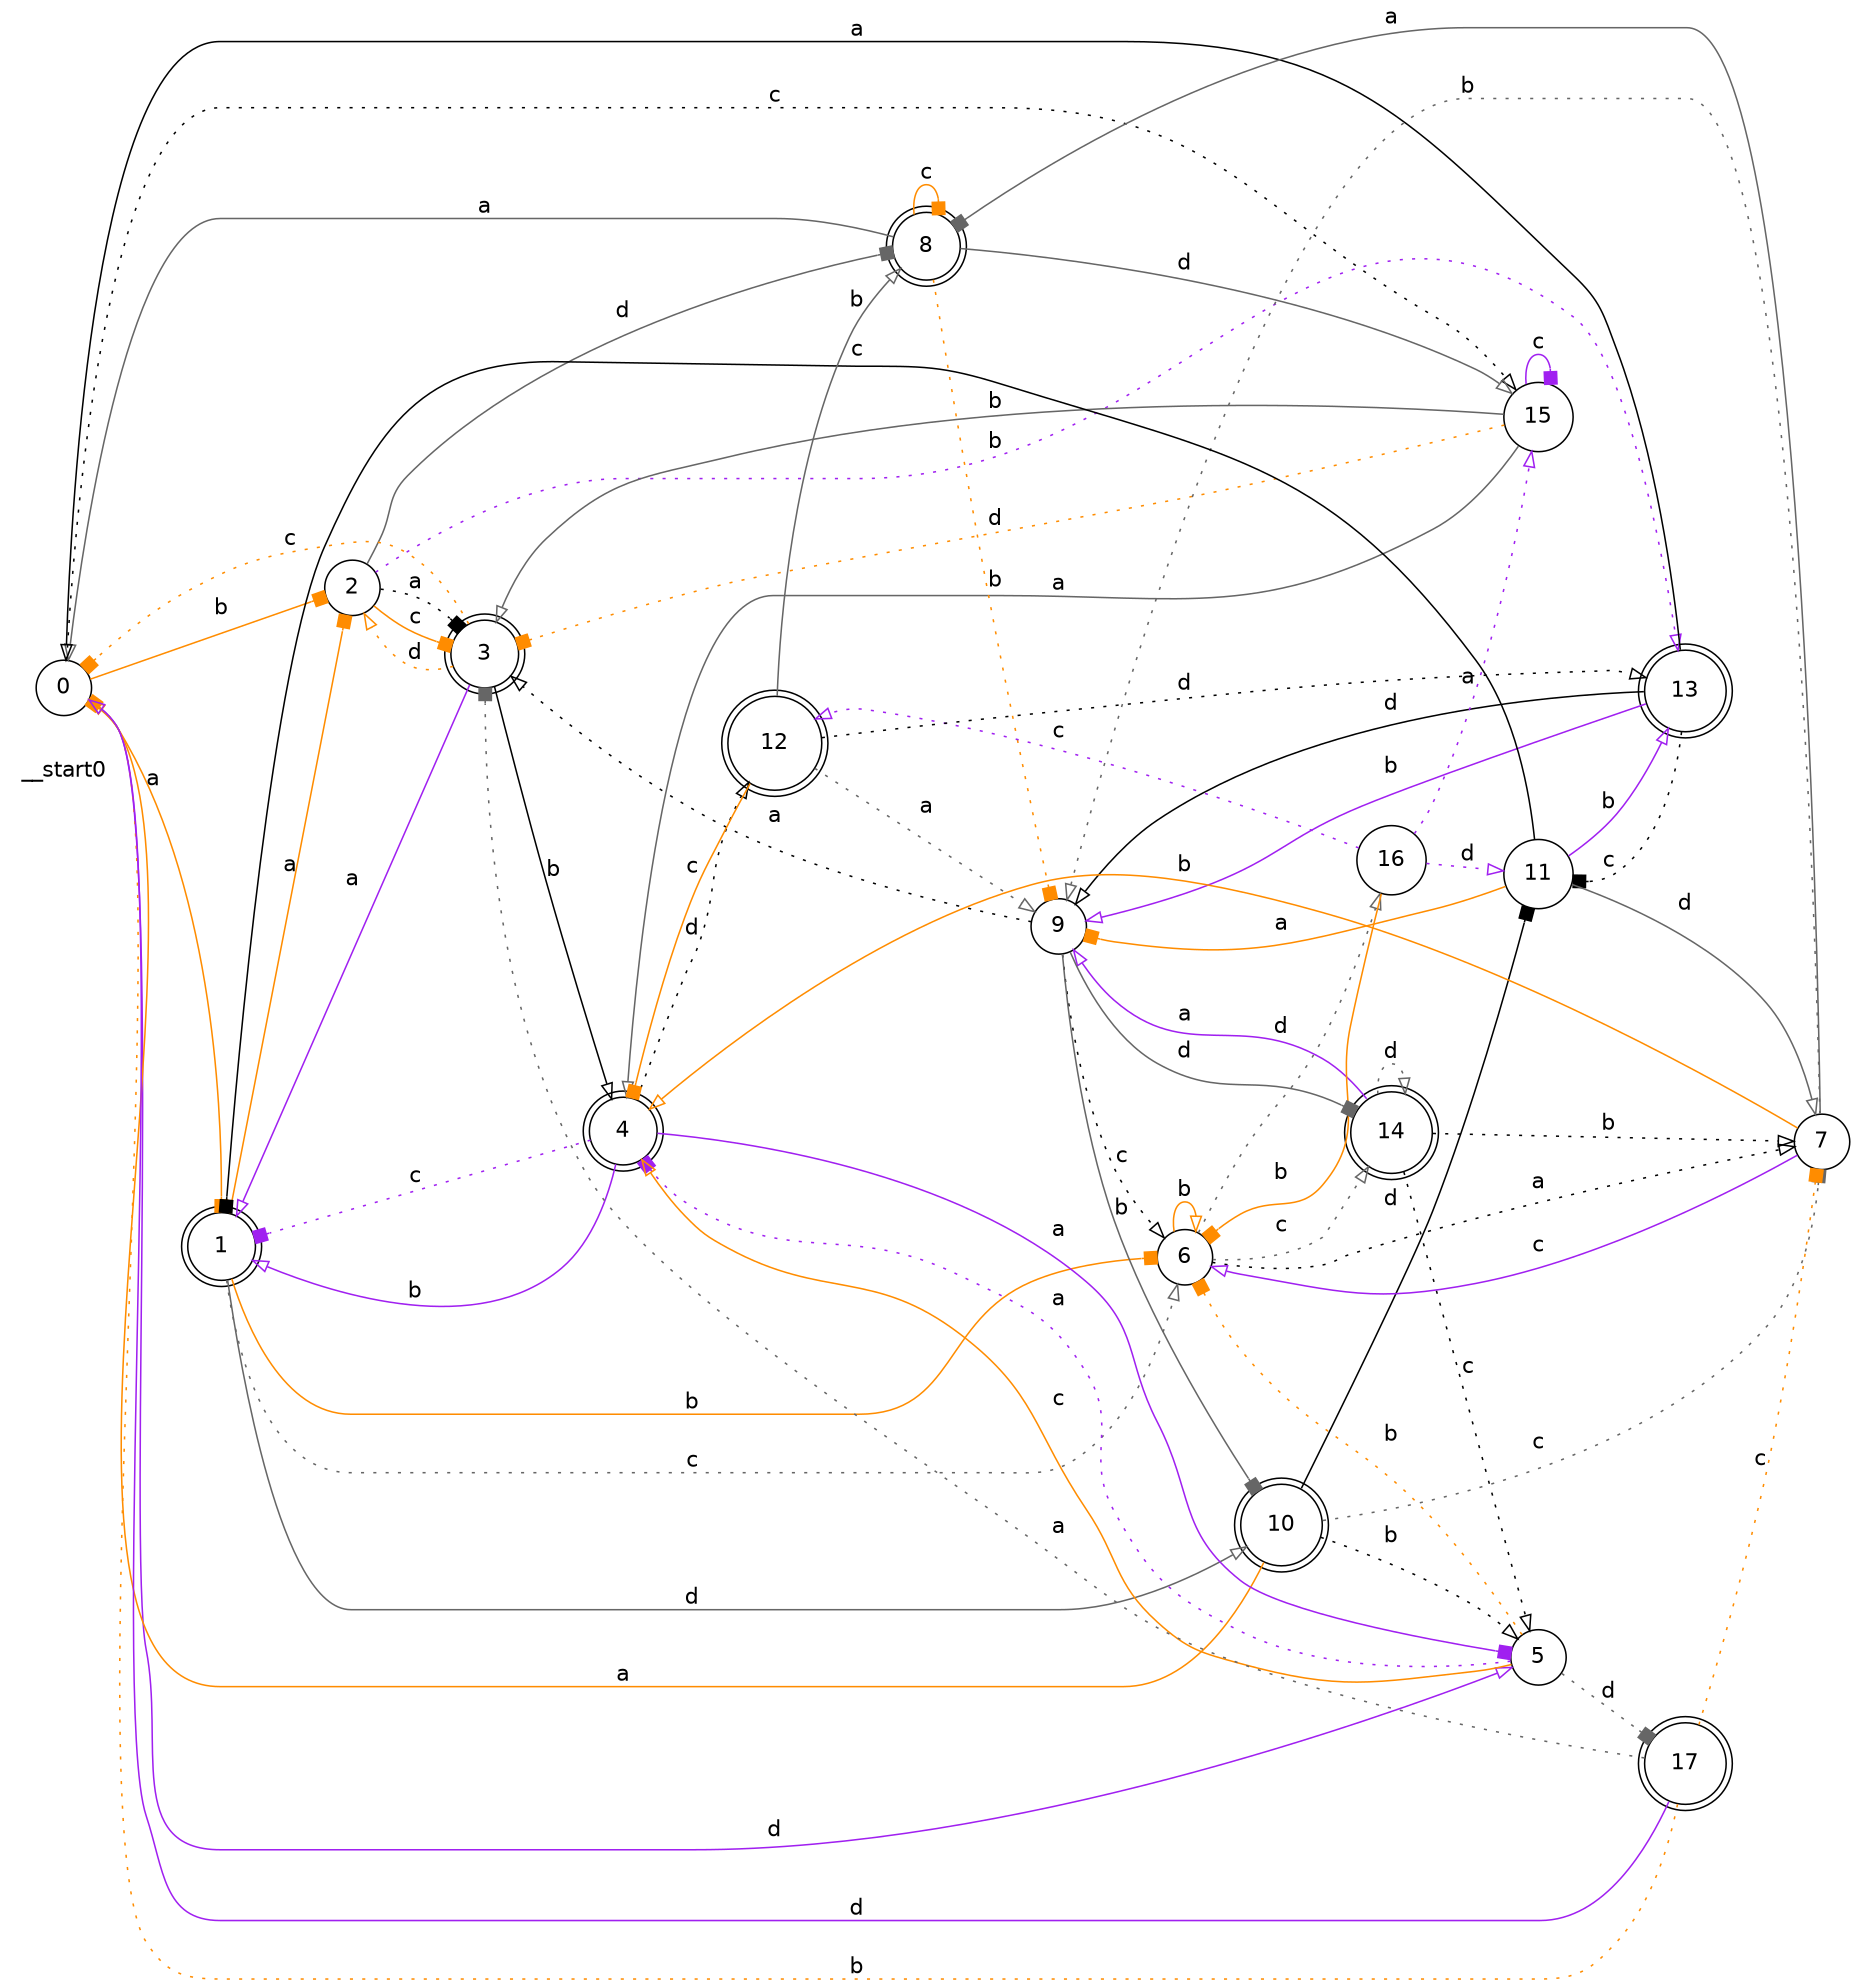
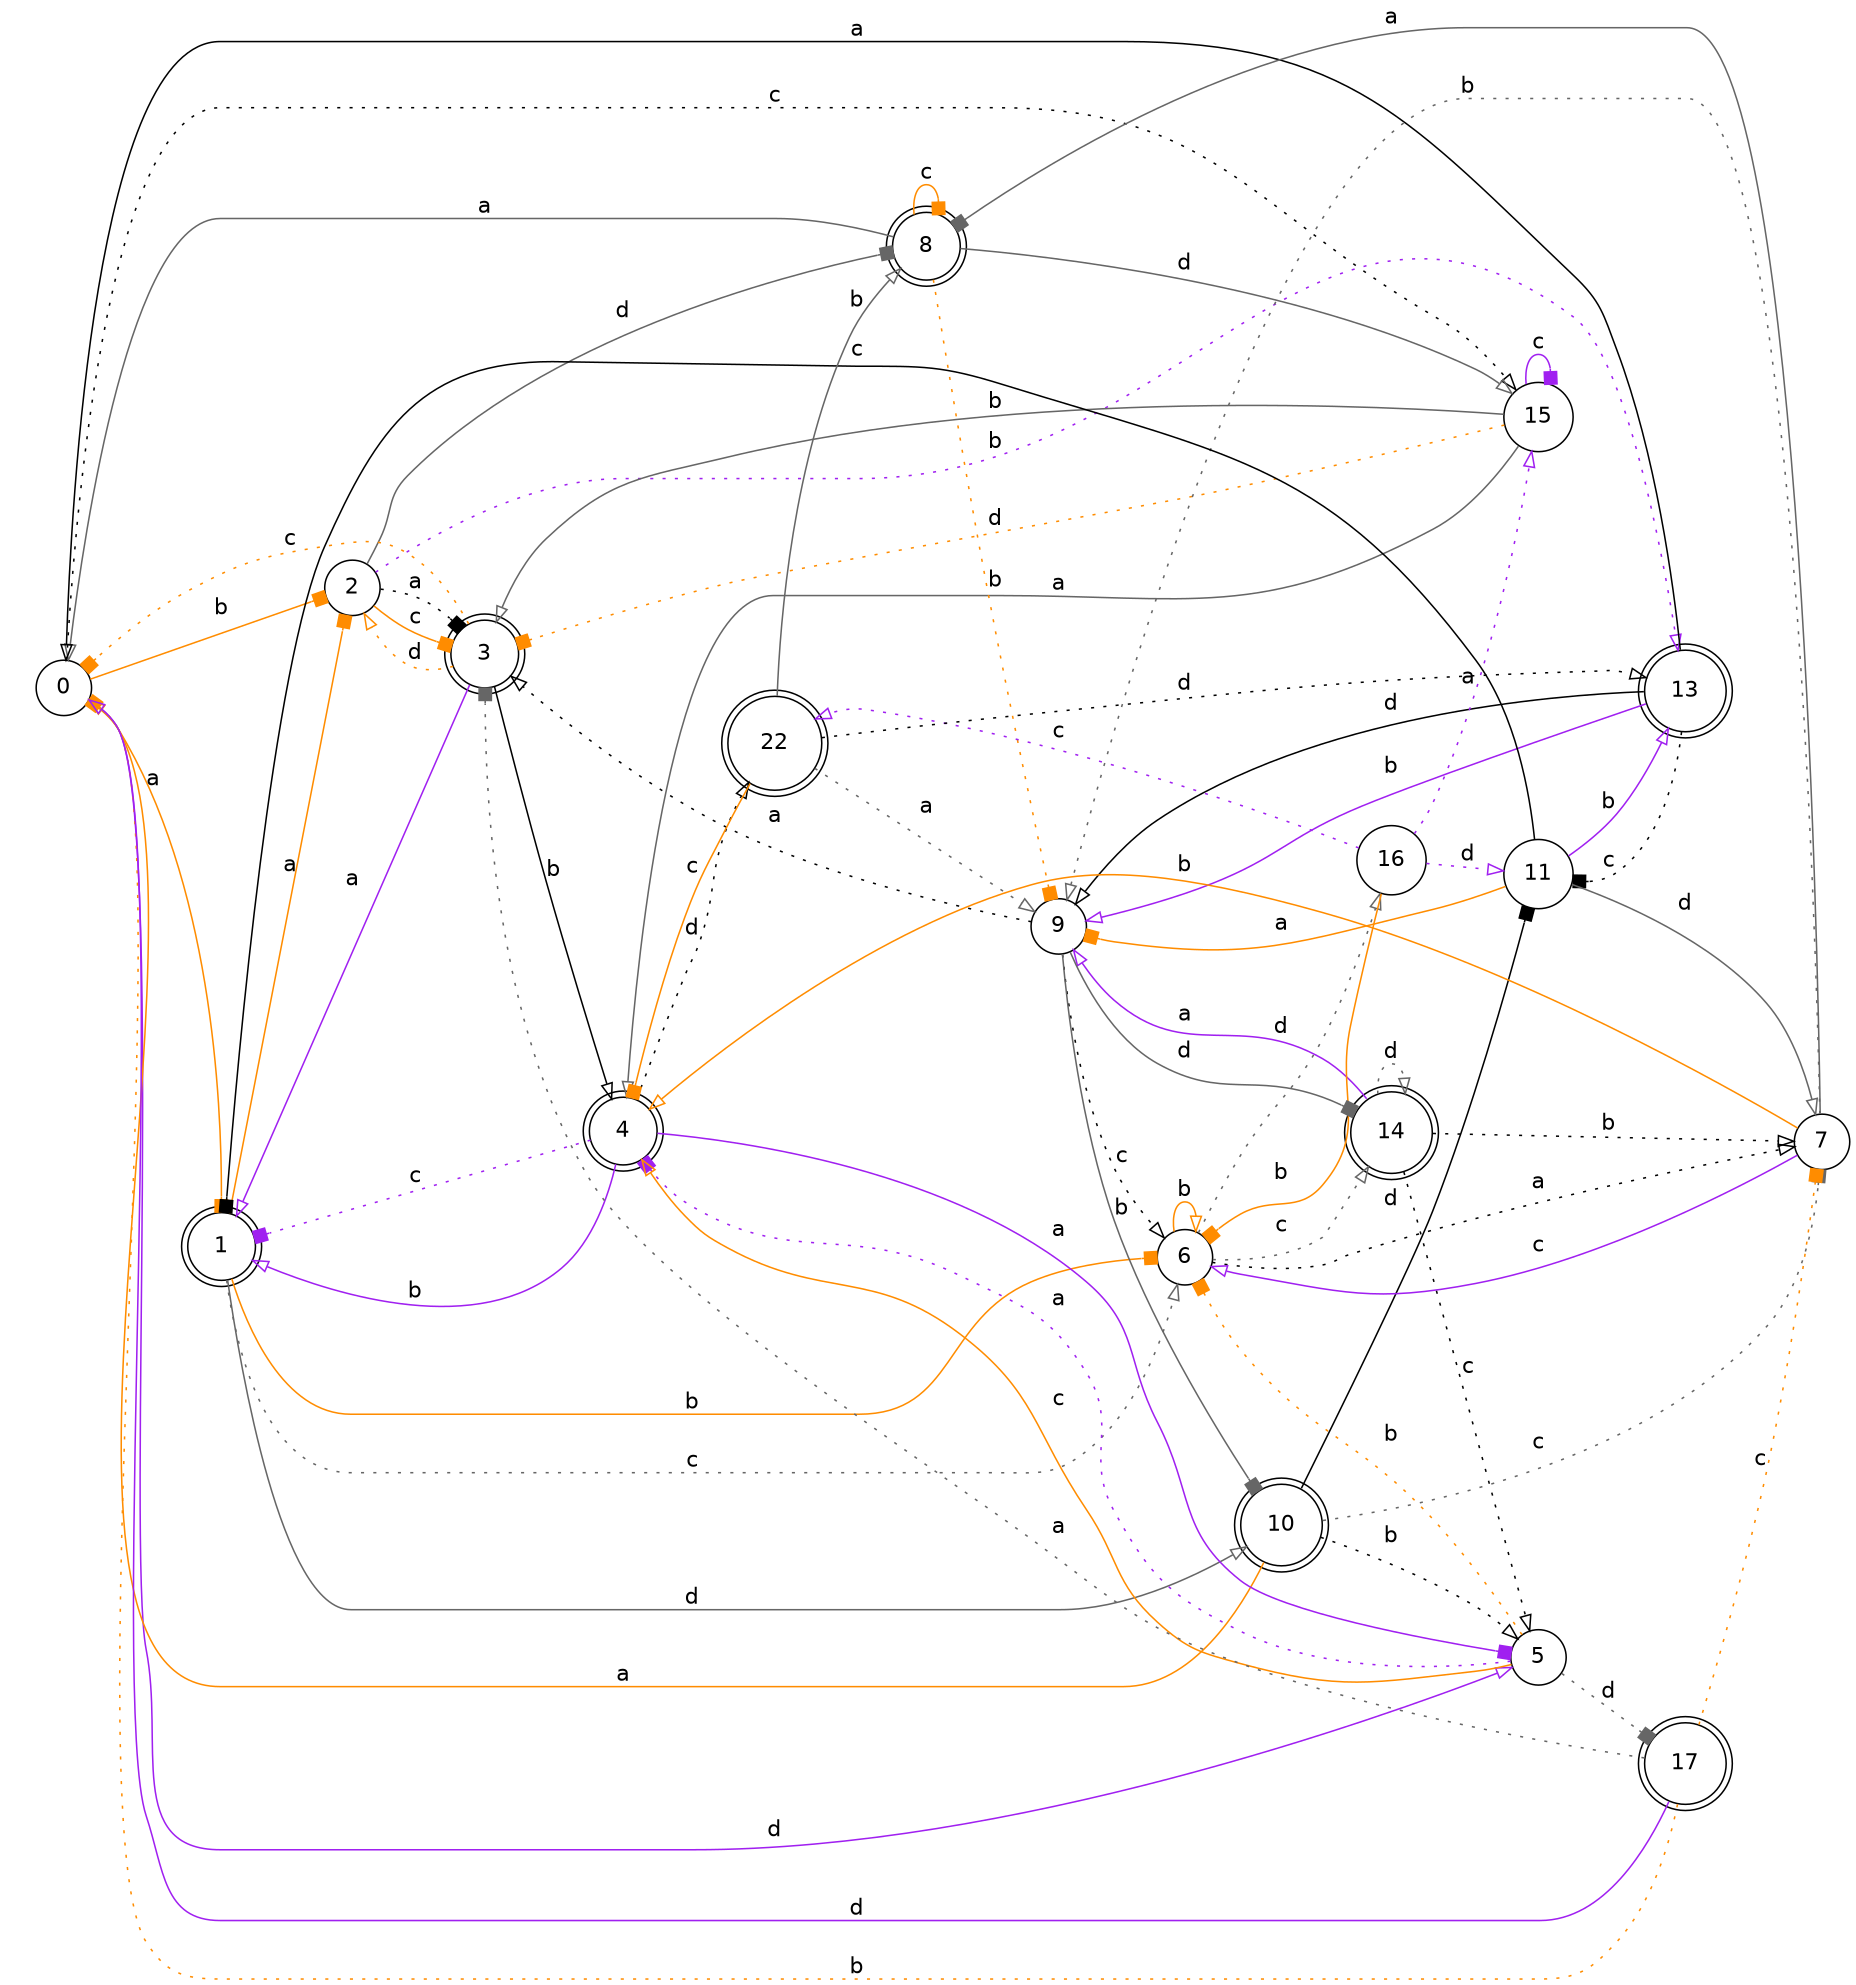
  digraph {
    fontname="DejaVu Sans"
    rankdir=LR
    node [fontname="DejaVu Sans" shape=circle color=black fillcolor=white style=filled]
    edge [arrowhead=onormal color=darkorange fontname="DejaVu Sans" style=solid]
-   __start0 [shape=none color="" fillcolor="" style=""]
    n2 [label=0]
    n3 [label=1 shape=doublecircle style="rounded,filled"]
    n4 [label=2]
    n5 [label=5]
    n6 [label=15]
    n7 [label=6]
    n8 [label=10 shape=doublecircle style="rounded,filled"]
    n9 [label=3 shape=doublecircle style="rounded,filled"]
    n10 [label=8 shape=doublecircle style="rounded,filled"]
    n11 [label=13 shape=doublecircle style="rounded,filled"]
    n12 [label=4 shape=doublecircle style="rounded,filled"]
    n13 [label=17 shape=doublecircle style="rounded,filled"]
    n14 [label=7]
    n15 [label=14 shape=doublecircle style="rounded,filled"]
    n16 [label=16]
    n17 [label=11]
    n18 [label=9]
-   n19 [label=12 shape=doublecircle style="rounded,filled"]
+   n19 [label=22 shape=doublecircle style="rounded,filled"]
    n2 -> n3 [arrowhead=box label=a]
    n2 -> n4 [arrowhead=box label=b]
    n2 -> n5 [color=purple label=d]
    n2 -> n6 [color=black label=c style=dotted]
    n3 -> n4 [arrowhead=box label=a]
    n3 -> n7 [arrowhead=box label=b]
    n3 -> n7 [color=gray40 label=c style=dotted]
    n3 -> n8 [color=gray40 label=d]
    n4 -> n9 [arrowhead=box color=black label=a style=dotted]
    n4 -> n9 [arrowhead=box label=c]
    n4 -> n10 [arrowhead=box color=gray40 label=d]
    n4 -> n11 [color=purple label=b style=dotted]
    n5 -> n7 [arrowhead=box label=b style=dotted]
    n5 -> n12 [arrowhead=box color=purple label=a style=dotted]
    n5 -> n12 [label=c]
    n5 -> n13 [arrowhead=box color=gray40 label=d style=dotted]
    n6 -> n6 [arrowhead=box color=purple label=c]
    n6 -> n9 [color=gray40 label=b]
    n6 -> n9 [arrowhead=box label=d style=dotted]
    n6 -> n12 [color=gray40 label=a]
    n7 -> n7 [label=b]
    n7 -> n14 [color=black label=a style=dotted]
    n7 -> n15 [color=gray40 label=c style=dotted]
    n7 -> n16 [color=gray40 label=d style=dotted]
    n8 -> n2 [label=a]
    n8 -> n5 [color=black label=b style=dotted]
    n8 -> n14 [arrowhead=box color=gray40 label=c style=dotted]
    n8 -> n17 [arrowhead=box color=black label=d]
    n9 -> n2 [arrowhead=box label=c style=dotted]
    n9 -> n3 [color=purple label=a]
    n9 -> n4 [label=d style=dotted]
    n9 -> n12 [color=black label=b]
    n10 -> n2 [color=gray40 label=a]
    n10 -> n6 [color=gray40 label=d]
    n10 -> n10 [arrowhead=box label=c]
    n10 -> n18 [arrowhead=box label=b style=dotted]
    n11 -> n2 [color=black label=a]
    n11 -> n17 [arrowhead=box color=black label=c style=dotted]
    n11 -> n18 [color=purple label=b]
    n11 -> n18 [color=black label=d]
    n12 -> n3 [color=purple label=b]
    n12 -> n3 [arrowhead=box color=purple label=c style=dotted]
    n12 -> n5 [arrowhead=box color=purple label=a]
    n12 -> n19 [color=black label=d style=dotted]
    n13 -> n2 [arrowhead=box label=b style=dotted]
    n13 -> n2 [color=purple label=d]
    n13 -> n9 [arrowhead=box color=gray40 label=a style=dotted]
    n13 -> n14 [arrowhead=box label=c style=dotted]
    n14 -> n7 [color=purple label=c]
    n14 -> n10 [arrowhead=box color=gray40 label=a]
    n14 -> n12 [label=b]
    n14 -> n18 [color=gray40 label=b style=dotted]
    n15 -> n5 [color=black label=c style=dotted]
    n15 -> n14 [color=black label=b style=dotted]
    n15 -> n15 [color=gray40 label=d style=dotted]
    n15 -> n18 [color=purple label=a]
    n16 -> n6 [color=purple label=a style=dotted]
    n16 -> n7 [arrowhead=box label=b]
    n16 -> n17 [color=purple label=d style=dotted]
    n16 -> n19 [color=purple label=c style=dotted]
    n17 -> n3 [arrowhead=box color=black label=c]
    n17 -> n11 [color=purple label=b]
    n17 -> n14 [color=gray40 label=d]
    n17 -> n18 [arrowhead=box label=a]
    n18 -> n7 [color=black label=c style=dotted]
    n18 -> n8 [arrowhead=box color=gray40 label=b]
    n18 -> n9 [color=black label=a style=dotted]
    n18 -> n15 [arrowhead=box color=gray40 label=d]
    n19 -> n10 [color=gray40 label=b]
    n19 -> n11 [color=black label=d style=dotted]
    n19 -> n12 [arrowhead=box label=c]
    n19 -> n18 [color=gray40 label=a style=dotted]
  }
